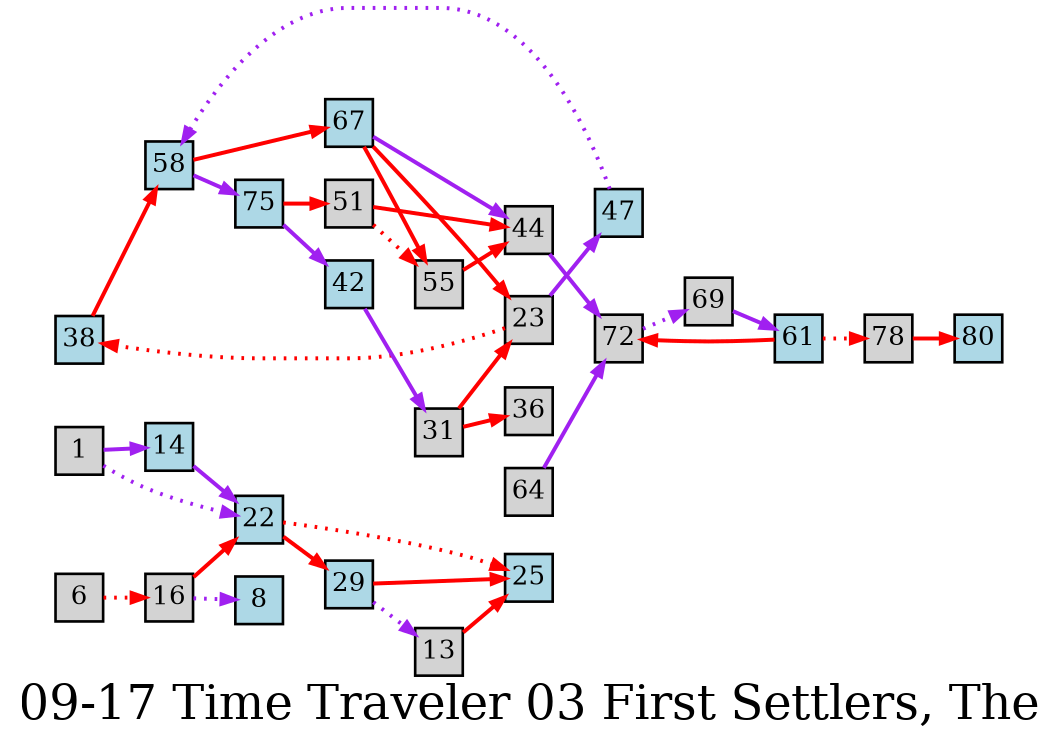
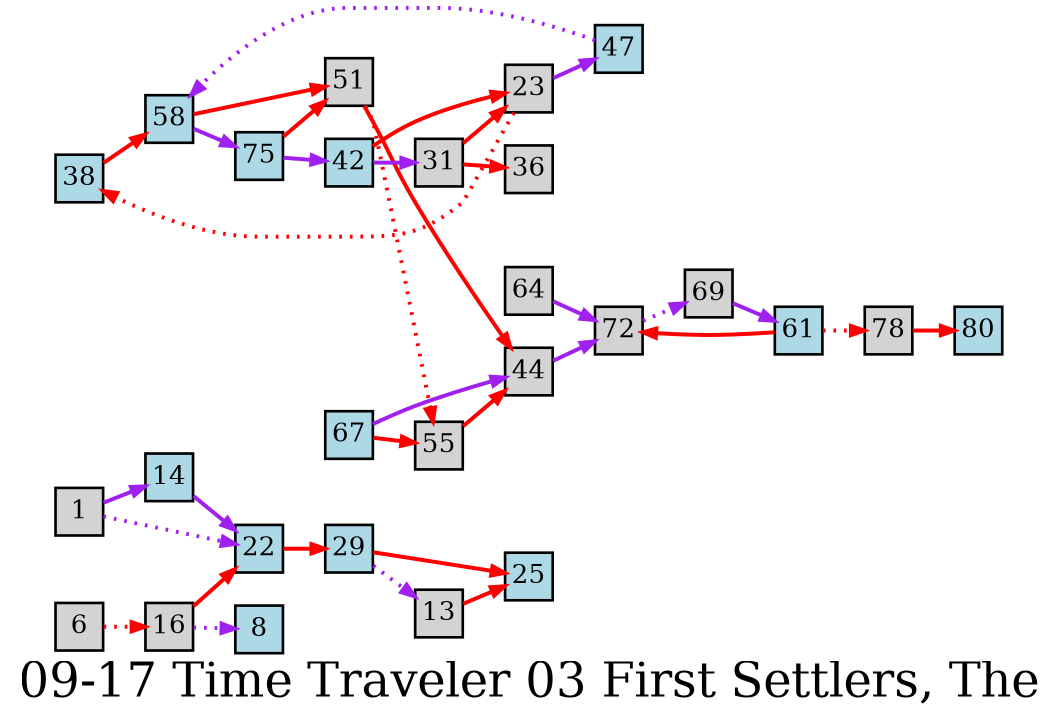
  digraph {
    fontsize=36
    label="09-17 Time Traveler 03 First Settlers, The"
    nodesep=0.35
    ordering=out
    rankdir=LR
    ranksep=0.45
    node [fillcolor=lightgrey fixedsize=true fontsize=20 labelfloat=true margin="0,0" penwidth=2 regular=true shape=rect style=filled]
    edge [color=red fontsize=12 labelfloat=true penwidth=3 style=bold]
    14 [fillcolor=lightblue]
    1
    22 [fillcolor=lightblue]
    25 [fillcolor=lightblue]
    29 [fillcolor=lightblue]
    13
    6
    16
    8 [fillcolor=lightblue]
    38 [fillcolor=lightblue]
    23
    47 [fillcolor=lightblue]
    58 [fillcolor=lightblue]
    51
    75 [fillcolor=lightblue]
    31
    36
    42 [fillcolor=lightblue]
    44
    55
    72
    69
    64
    61 [fillcolor=lightblue]
    78
    67 [fillcolor=lightblue]
    80 [fillcolor=lightblue]
    14 -> 22 [color=purple]
    1 -> 14 [color=purple style=solid]
    1 -> 22 [color=purple style=dotted]
-   22 -> 25 [style=dotted]
    22 -> 29 [style=solid]
    29 -> 25
    29 -> 13 [color=purple style=dotted]
    13 -> 25
    6 -> 16 [style=dotted]
    16 -> 22 [style=solid]
    16 -> 8 [color=purple style=dotted]
    38 -> 58 [style=solid]
    23 -> 38 [style=dotted]
    23 -> 47 [color=purple]
    47 -> 58 [color=purple style=dotted]
-   58 -> 67 [style=solid]
+   58 -> 51 [style=solid]
    58 -> 75 [color=purple]
    51 -> 44
    51 -> 55 [style=dotted]
    75 -> 51
    75 -> 42 [color=purple style=solid]
    31 -> 23
    31 -> 36
-   67 -> 23 [style=solid]
+   42 -> 23 [style=solid]
    42 -> 31 [color=purple]
    44 -> 72 [color=purple style=solid]
    55 -> 44 [style=solid]
    72 -> 69 [color=purple style=dotted]
    69 -> 61 [color=purple]
    64 -> 72 [color=purple style=solid]
    61 -> 72
    61 -> 78 [style=dotted]
    78 -> 80
    67 -> 44 [color=purple style=solid]
    67 -> 55
  }
